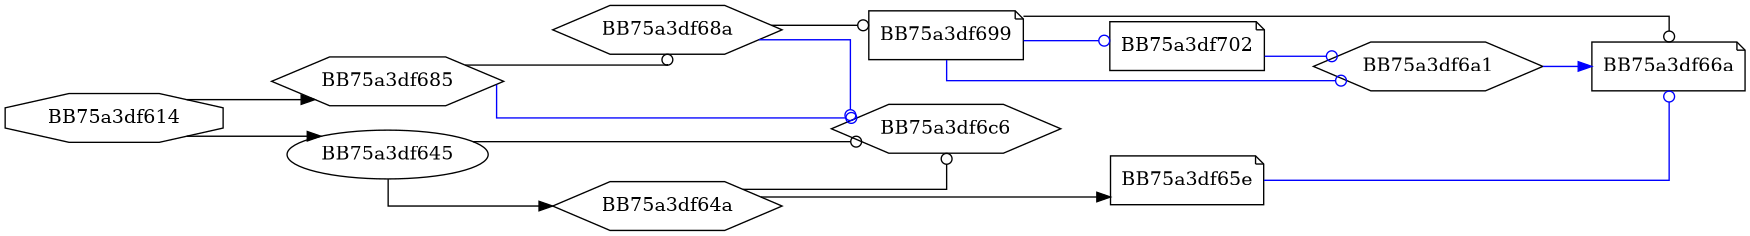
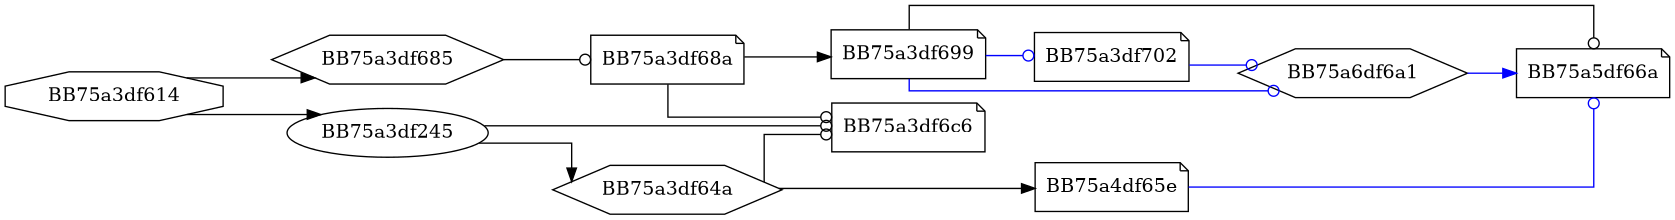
  digraph {
    rankdir=LR
    splines=ortho
    node [shape=note]
    edge [arrowhead=odot color=black]
    BB75a3df614 [shape=octagon]
    BB75a3df685 [shape=hexagon]
-   BB75a3df645 [shape=ellipse]
-   BB75a3df6c6 [shape=hexagon]
-   BB75a3df68a [shape=hexagon]
+   BB75a3df645 [shape=ellipse label=BB75a3df245]
+   BB75a3df6c6
+   BB75a3df68a
    BB75a3df64a [shape=hexagon]
    BB75a3df699
-   BB75a3df65e
-   BB75a3df66a
+   BB75a3df65e [label=BB75a4df65e]
+   BB75a3df66a [label=BB75a5df66a]
    BB75a3df702
-   BB75a3df6a1 [shape=hexagon]
+   BB75a3df6a1 [shape=hexagon label=BB75a6df6a1]
    BB75a3df614 -> BB75a3df685 [arrowhead=normal]
    BB75a3df614 -> BB75a3df645 [arrowhead=normal]
-   BB75a3df685 -> BB75a3df6c6 [color=blue]
    BB75a3df685 -> BB75a3df68a
    BB75a3df645 -> BB75a3df6c6
    BB75a3df645 -> BB75a3df64a [arrowhead=normal]
-   BB75a3df68a -> BB75a3df6c6 [color=blue]
-   BB75a3df68a -> BB75a3df699
+   BB75a3df68a -> BB75a3df6c6
+   BB75a3df68a -> BB75a3df699 [arrowhead=normal]
    BB75a3df64a -> BB75a3df6c6
    BB75a3df64a -> BB75a3df65e [arrowhead=normal]
    BB75a3df699 -> BB75a3df66a
    BB75a3df699 -> BB75a3df702 [color=blue]
    BB75a3df699 -> BB75a3df6a1 [color=blue]
    BB75a3df65e -> BB75a3df66a [color=blue]
    BB75a3df702 -> BB75a3df6a1 [color=blue]
    BB75a3df6a1 -> BB75a3df66a [arrowhead=normal color=blue]
  }
